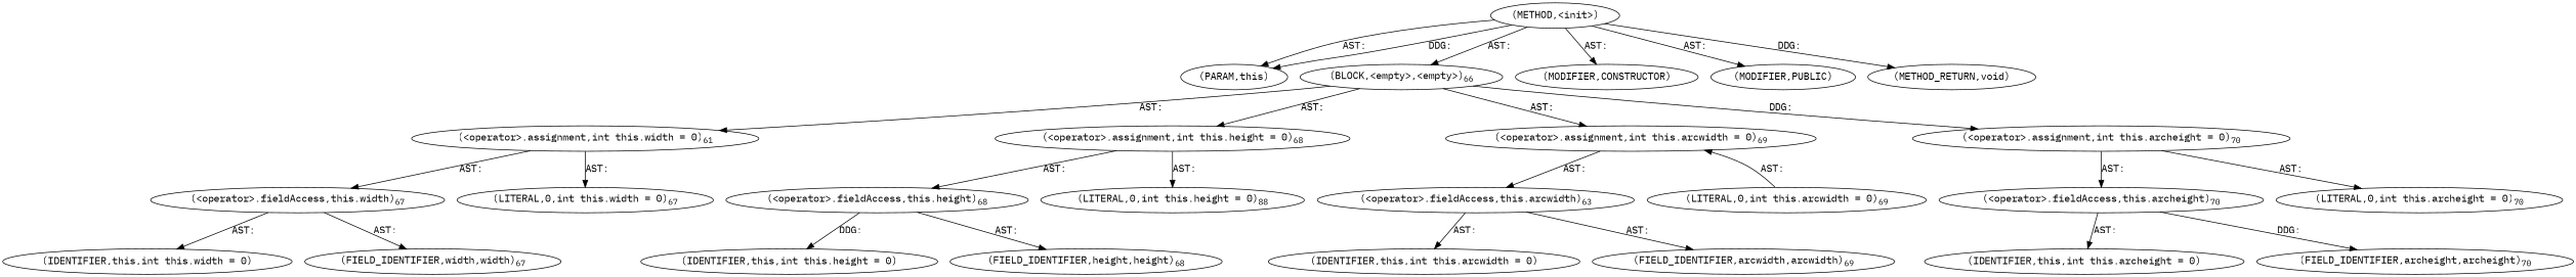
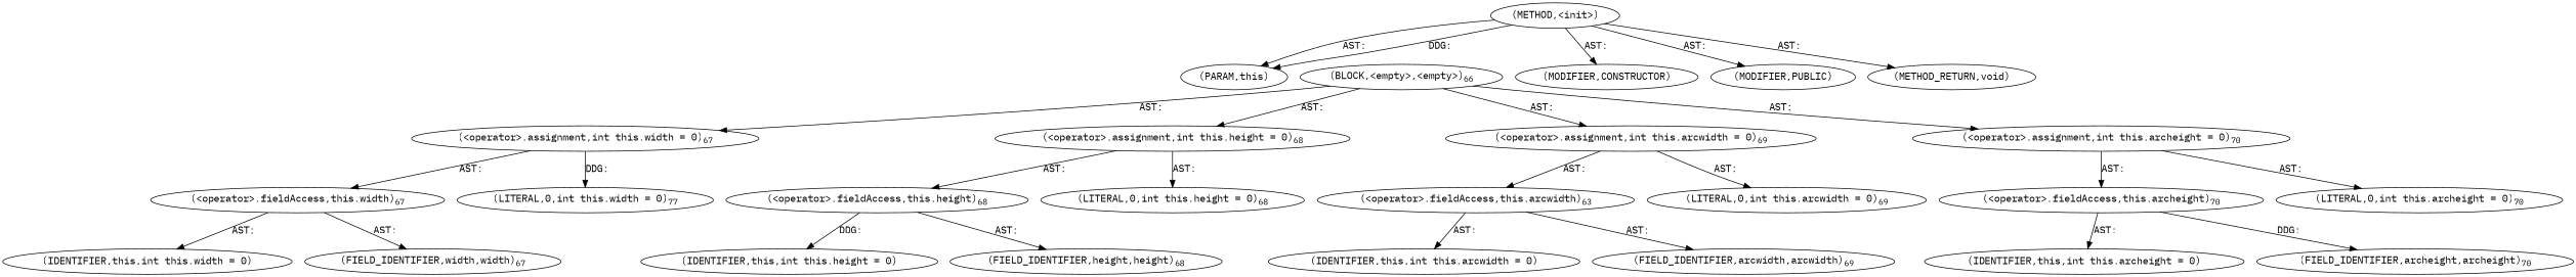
  digraph {
    fontname="IBM Plex Mono"
    node [fontname="IBM Plex Mono"]
    edge [fontname="IBM Plex Mono"]
    n1 [label=<(METHOD,&lt;init&gt;)>]
    n2 [label=<(PARAM,this)>]
    n3 [label=<(BLOCK,&lt;empty&gt;,&lt;empty&gt;)<SUB>66</SUB>>]
    n4 [label=<(MODIFIER,CONSTRUCTOR)>]
    n5 [label=<(MODIFIER,PUBLIC)>]
    n6 [label=<(METHOD_RETURN,void)>]
-   n7 [label=<(&lt;operator&gt;.assignment,int this.width = 0)<SUB>61</SUB>>]
+   n7 [label=<(&lt;operator&gt;.assignment,int this.width = 0)<SUB>67</SUB>>]
    n8 [label=<(&lt;operator&gt;.assignment,int this.height = 0)<SUB>68</SUB>>]
    n9 [label=<(&lt;operator&gt;.assignment,int this.arcwidth = 0)<SUB>69</SUB>>]
    n10 [label=<(&lt;operator&gt;.assignment,int this.archeight = 0)<SUB>70</SUB>>]
    n11 [label=<(&lt;operator&gt;.fieldAccess,this.width)<SUB>67</SUB>>]
-   n12 [label=<(LITERAL,0,int this.width = 0)<SUB>67</SUB>>]
+   n12 [label=<(LITERAL,0,int this.width = 0)<SUB>77</SUB>>]
    n13 [label=<(&lt;operator&gt;.fieldAccess,this.height)<SUB>68</SUB>>]
-   n14 [label=<(LITERAL,0,int this.height = 0)<SUB>88</SUB>>]
+   n14 [label=<(LITERAL,0,int this.height = 0)<SUB>68</SUB>>]
    n15 [label=<(&lt;operator&gt;.fieldAccess,this.arcwidth)<SUB>63</SUB>>]
    n16 [label=<(LITERAL,0,int this.arcwidth = 0)<SUB>69</SUB>>]
    n17 [label=<(&lt;operator&gt;.fieldAccess,this.archeight)<SUB>70</SUB>>]
    n18 [label=<(LITERAL,0,int this.archeight = 0)<SUB>70</SUB>>]
    n19 [label=<(IDENTIFIER,this,int this.width = 0)>]
    n20 [label=<(FIELD_IDENTIFIER,width,width)<SUB>67</SUB>>]
    n21 [label=<(IDENTIFIER,this,int this.height = 0)>]
    n22 [label=<(FIELD_IDENTIFIER,height,height)<SUB>68</SUB>>]
    n23 [label=<(IDENTIFIER,this,int this.arcwidth = 0)>]
    n24 [label=<(FIELD_IDENTIFIER,arcwidth,arcwidth)<SUB>69</SUB>>]
    n25 [label=<(IDENTIFIER,this,int this.archeight = 0)>]
    n26 [label=<(FIELD_IDENTIFIER,archeight,archeight)<SUB>70</SUB>>]
    n1 -> n2 [label="AST: "]
    n1 -> n2 [label="DDG: "]
-   n1 -> n3 [label="AST: "]
    n1 -> n4 [label="AST: "]
    n1 -> n5 [label="AST: "]
-   n1 -> n6 [label="DDG: "]
+   n1 -> n6 [label="AST: "]
    n3 -> n7 [label="AST: "]
    n3 -> n8 [label="AST: "]
    n3 -> n9 [label="AST: "]
-   n3 -> n10 [label="DDG: "]
+   n3 -> n10 [label="AST: "]
    n7 -> n11 [label="AST: "]
-   n7 -> n12 [label="AST: "]
+   n7 -> n12 [label="DDG: "]
    n8 -> n13 [label="AST: "]
    n8 -> n14 [label="AST: "]
    n9 -> n15 [label="AST: "]
-   n16 -> n9 [label="AST: "]
+   n9 -> n16 [label="AST: "]
    n10 -> n17 [label="AST: "]
    n10 -> n18 [label="AST: "]
    n11 -> n19 [label="AST: "]
    n11 -> n20 [label="AST: "]
    n13 -> n21 [label="DDG: "]
    n13 -> n22 [label="AST: "]
    n15 -> n23 [label="AST: "]
    n15 -> n24 [label="AST: "]
    n17 -> n25 [label="AST: "]
    n17 -> n26 [label="DDG: "]
  }
